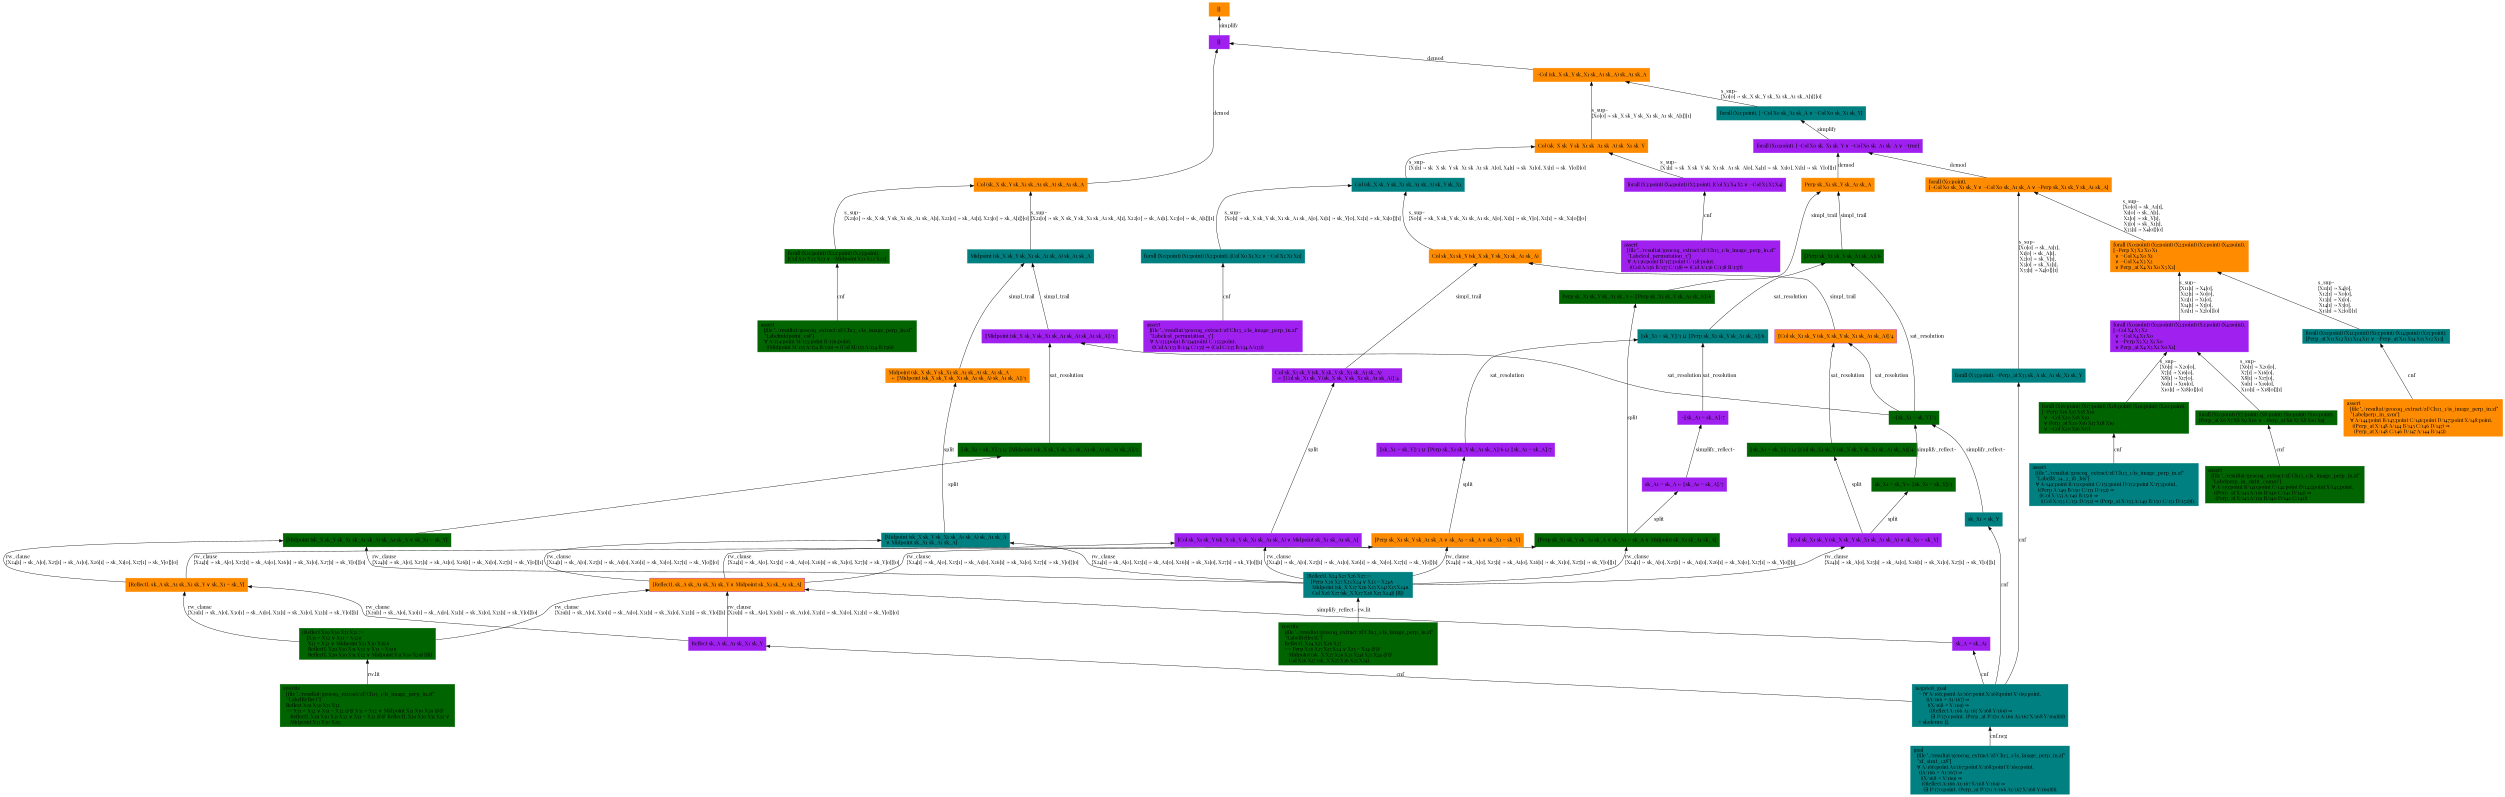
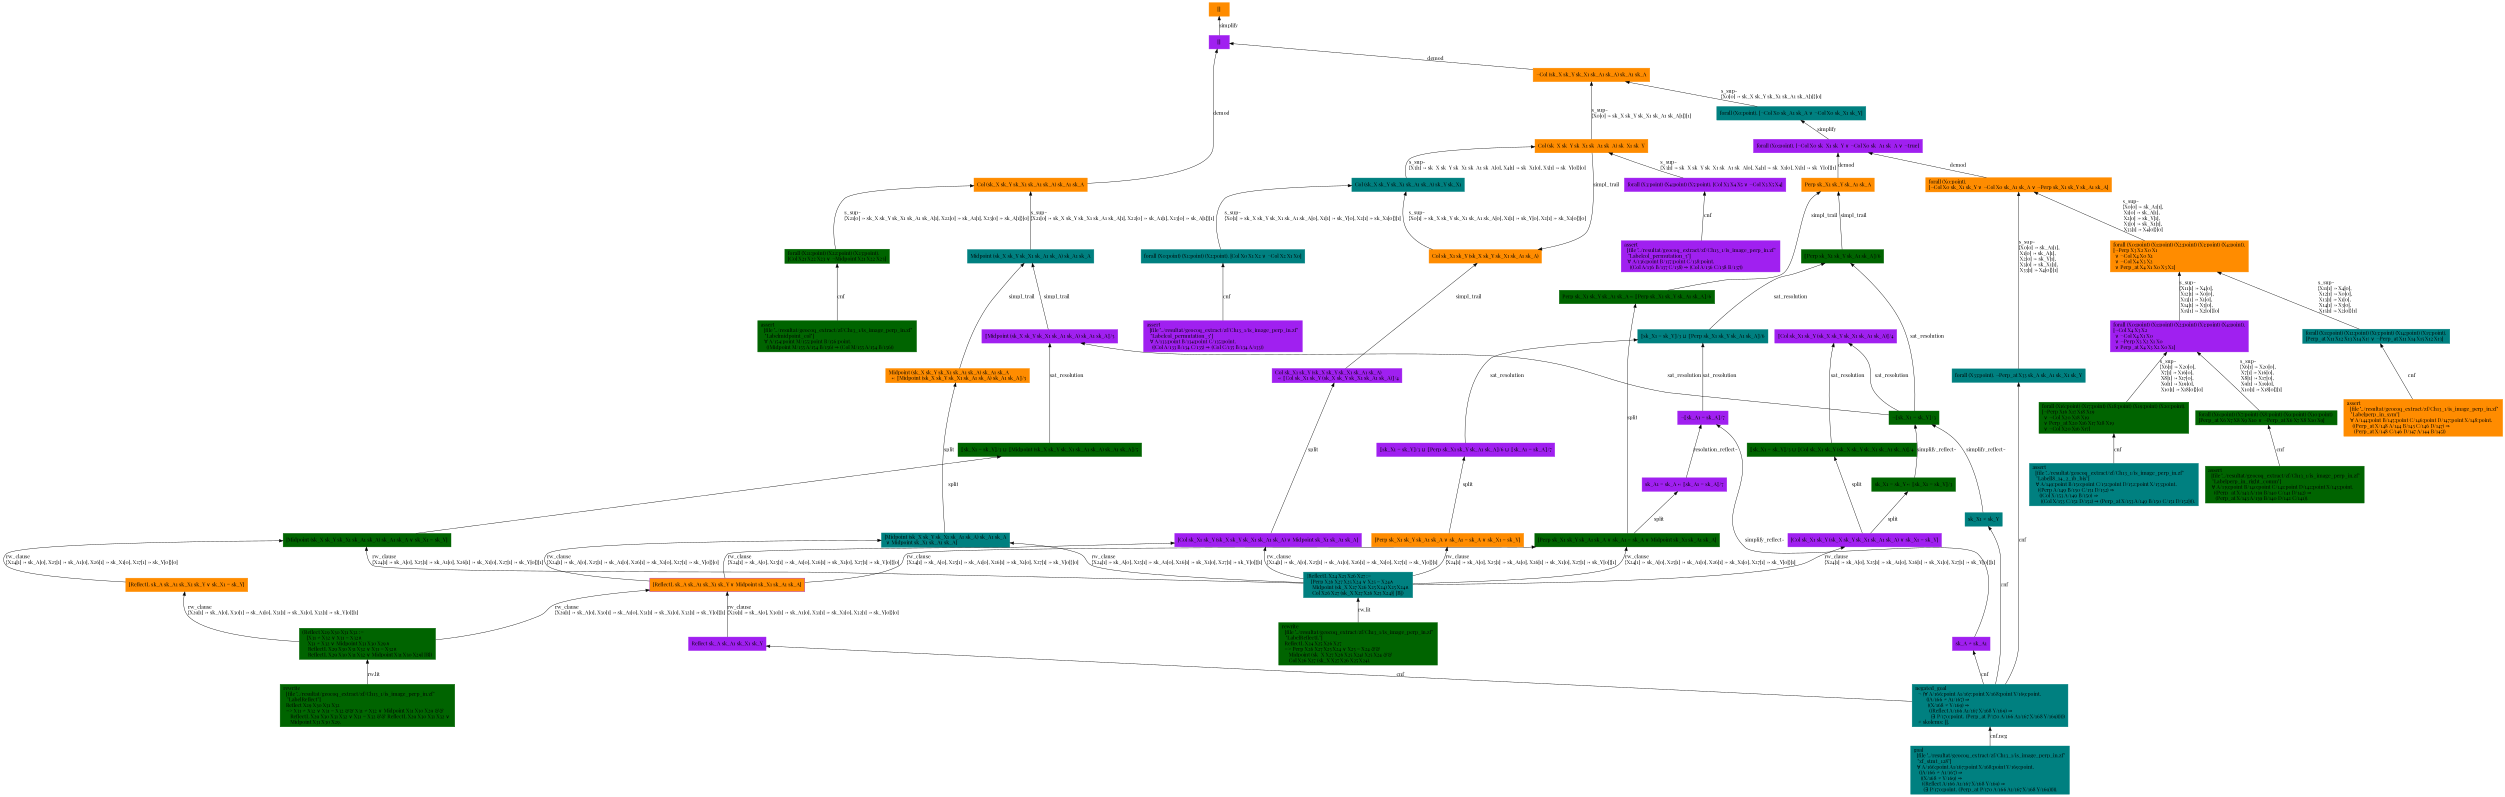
  digraph {
    fontname="Playfair Display"
    node [color=purple fontname="Playfair Display" shape=box style=filled]
    edge [dir=back fontname="Playfair Display"]
    n1 [color=darkorange label="[]"]
    n2 [label="[]"]
    n3 [color=darkorange label="Col (sk_X sk_Y sk_X1 sk_A1 sk_A) sk_A1 sk_A\l"]
    n4 [color=darkorange label="¬Col (sk_X sk_Y sk_X1 sk_A1 sk_A) sk_A1 sk_A\l"]
    n5 [color=darkgreen label="forall (X21:point) (X22:point) (X23:point).\l[Col X21 X22 X23 ∨ ¬Midpoint X21 X22 X23]\l"]
    n6 [color=teal label="Midpoint (sk_X sk_Y sk_X1 sk_A1 sk_A) sk_A1 sk_A\l"]
    n7 [color=teal label="forall (X0:point). [¬Col X0 sk_A1 sk_A ∨ ¬Col X0 sk_X1 sk_Y]\l"]
    n8 [color=darkorange label="Col (sk_X sk_Y sk_X1 sk_A1 sk_A) sk_X1 sk_Y\l"]
    n9 [color=darkgreen label="assert\l  [file \"../resultat/geocoq_extract/zf/Ch13_1/is_image_perp_in.zf\" \l   \"Labelmidpoint_col\"]\l  ∀ A/154:point M/155:point B/156:point.\l    ((Midpoint M/155 A/154 B/156) ⇒ (Col M/155 A/154 B/156)).\l"]
    n10 [label="⟦Midpoint (sk_X sk_Y sk_X1 sk_A1 sk_A) sk_A1 sk_A⟧/5\l"]
    n11 [color=darkorange label="Midpoint (sk_X sk_Y sk_X1 sk_A1 sk_A) sk_A1 sk_A\l  ← ⟦Midpoint (sk_X sk_Y sk_X1 sk_A1 sk_A) sk_A1 sk_A⟧/5\l"]
    n12 [color=darkgreen label="¬⟦sk_X1 = sk_Y⟧/3\l"]
    n13 [color=darkgreen label="⟦sk_X1 = sk_Y⟧/3 ⊔ ⟦Midpoint (sk_X sk_Y sk_X1 sk_A1 sk_A) sk_A1 sk_A⟧/5\l"]
    n14 [color=teal label="[Midpoint (sk_X sk_Y sk_X1 sk_A1 sk_A) sk_A1 sk_A\l ∨ Midpoint sk_X1 sk_A1 sk_A]\l"]
    n15 [color=teal label="sk_X1 ≠ sk_Y\l"]
    n16 [color=darkgreen label="sk_X1 = sk_Y ← ⟦sk_X1 = sk_Y⟧/3\l"]
    n17 [color=darkgreen label="[Midpoint (sk_X sk_Y sk_X1 sk_A1 sk_A) sk_A1 sk_A ∨ sk_X1 = sk_Y]\l"]
    n18 [color=teal label="negated_goal\l  ¬ (∀ A/166:point A1/167:point X/168:point Y/169:point.\l        ((A/166 ≠ A1/167) ⇒\l         ((X/168 ≠ Y/169) ⇒\l          ((Reflect A/166 A1/167 X/168 Y/169) ⇒\l           (∃ P/170:point. (Perp_at P/170 A/166 A1/167 X/168 Y/169))))))\l  # skolems: [].\l"]
    n19 [label="[Col sk_X1 sk_Y (sk_X sk_Y sk_X1 sk_A1 sk_A) ∨ sk_X1 = sk_Y]\l"]
    n20 [color=teal label="goal\l  [file \"../resultat/geocoq_extract/zf/Ch13_1/is_image_perp_in.zf\" \l   \"zf_stmt_128\"]\l  ∀ A/166:point A1/167:point X/168:point Y/169:point.\l    ((A/166 ≠ A1/167) ⇒\l     ((X/168 ≠ Y/169) ⇒\l      ((Reflect A/166 A1/167 X/168 Y/169) ⇒\l       (∃ P/170:point. (Perp_at P/170 A/166 A1/167 X/168 Y/169))))).\l"]
    n21 [color=teal label="(ReflectL X24 X25 X26 X27 :=\l   [Perp X26 X27 X25 X24 ∨ X25 = X24∧\l    Midpoint (sk_X X27 X26 X25 X24) X25 X24∧\l    Col X26 X27 (sk_X X27 X26 X25 X24)] [B])\l"]
    n22 [color=darkgreen label="rewrite\l  [file \"../resultat/geocoq_extract/zf/Ch13_1/is_image_perp_in.zf\" \l   \"LabelReflectL\"]\l  ReflectL X24 X25 X26 X27\l  =\> Perp X26 X27 X25 X24 ∨ X25 = X24 && \l     Midpoint (sk_X X27 X26 X25 X24) X25 X24 && \l     Col X26 X27 (sk_X X27 X26 X25 X24).\l"]
    n23 [color=darkorange label="[ReflectL sk_A sk_A1 sk_X1 sk_Y ∨ sk_X1 = sk_Y]\l"]
    n24 [color=darkgreen label="(Reflect X29 X30 X31 X32 :=\l   [X31 ≠ X32 ∨ X31 = X32∧\l    X31 ≠ X32 ∨ Midpoint X31 X30 X29∧\l    ReflectL X29 X30 X31 X32 ∨ X31 = X32∧\l    ReflectL X29 X30 X31 X32 ∨ Midpoint X31 X30 X29] [B])\l"]
    n25 [label="Reflect sk_A sk_A1 sk_X1 sk_Y\l"]
    n26 [color=darkgreen label="rewrite\l  [file \"../resultat/geocoq_extract/zf/Ch13_1/is_image_perp_in.zf\" \l   \"LabelReflect\"]\l  Reflect X29 X30 X31 X32\l  =\> X31 ≠ X32 ∨ X31 = X32 && X31 ≠ X32 ∨ Midpoint X31 X30 X29 && \l     ReflectL X29 X30 X31 X32 ∨ X31 = X32 && ReflectL X29 X30 X31 X32 ∨ \l     Midpoint X31 X30 X29.\l"]
    n27 [fillcolor=darkorange label="[ReflectL sk_A sk_A1 sk_X1 sk_Y ∨ Midpoint sk_X1 sk_A1 sk_A]\l"]
    n28 [label="forall (X0:point). [¬Col X0 sk_X1 sk_Y ∨ ¬Col X0 sk_A1 sk_A ∨ ¬true]\l"]
    n29 [label="forall (X3:point) (X4:point) (X5:point). [Col X3 X4 X5 ∨ ¬Col X3 X5 X4]\l"]
    n30 [color=teal label="Col (sk_X sk_Y sk_X1 sk_A1 sk_A) sk_Y sk_X1\l"]
    n31 [color=darkorange label="Perp sk_X1 sk_Y sk_A1 sk_A\l"]
    n32 [color=darkorange label="forall (X0:point).\l[¬Col X0 sk_X1 sk_Y ∨ ¬Col X0 sk_A1 sk_A ∨ ¬Perp sk_X1 sk_Y sk_A1 sk_A]\l"]
    n33 [color=darkgreen label="⟦Perp sk_X1 sk_Y sk_A1 sk_A⟧/6\l"]
    n34 [color=darkgreen label="Perp sk_X1 sk_Y sk_A1 sk_A ← ⟦Perp sk_X1 sk_Y sk_A1 sk_A⟧/6\l"]
    n35 [color=teal label="forall (X33:point). ¬Perp_at X33 sk_A sk_A1 sk_X1 sk_Y\l"]
    n36 [color=darkorange label="forall (X0:point) (X1:point) (X2:point) (X3:point) (X4:point).\l[¬Perp X3 X2 X0 X1\l ∨ ¬Col X4 X0 X1\l ∨ ¬Col X4 X3 X2\l ∨ Perp_at X4 X1 X0 X3 X2]\l"]
    n37 [color=teal label="⟦sk_X1 = sk_Y⟧/3 ⊔ ⟦Perp sk_X1 sk_Y sk_A1 sk_A⟧/6\l"]
    n38 [color=darkgreen label="[Perp sk_X1 sk_Y sk_A1 sk_A ∨ sk_A1 = sk_A ∨ Midpoint sk_X1 sk_A1 sk_A]\l"]
    n39 [label="¬⟦sk_A1 = sk_A⟧/7\l"]
    n40 [label="⟦sk_X1 = sk_Y⟧/3 ⊔ ⟦Perp sk_X1 sk_Y sk_A1 sk_A⟧/6 ⊔ ⟦sk_A1 = sk_A⟧/7\l"]
    n41 [label="sk_A ≠ sk_A1\l"]
    n42 [label="sk_A1 = sk_A ← ⟦sk_A1 = sk_A⟧/7\l"]
    n43 [color=darkorange label="[Perp sk_X1 sk_Y sk_A1 sk_A ∨ sk_A1 = sk_A ∨ sk_X1 = sk_Y]\l"]
    n44 [color=teal label="forall (X11:point) (X12:point) (X13:point) (X14:point) (X15:point).\l[Perp_at X11 X12 X13 X14 X15 ∨ ¬Perp_at X11 X14 X15 X12 X13]\l"]
    n45 [label="forall (X0:point) (X1:point) (X2:point) (X3:point) (X4:point).\l[¬Col X4 X3 X2\l ∨ ¬Col X4 X1 X0\l ∨ ¬Perp X3 X2 X1 X0\l ∨ Perp_at X4 X3 X2 X0 X1]\l"]
    n46 [color=darkorange label="assert\l  [file \"../resultat/geocoq_extract/zf/Ch13_1/is_image_perp_in.zf\" \l   \"Labelperp_in_sym\"]\l  ∀ A/144:point B/145:point C/146:point D/147:point X/148:point.\l    ((Perp_at X/148 A/144 B/145 C/146 D/147) ⇒\l     (Perp_at X/148 C/146 D/147 A/144 B/145)).\l"]
    n47 [color=darkgreen label="forall (X6:point) (X7:point) (X8:point) (X9:point) (X10:point).\l[Perp_at X6 X7 X8 X9 X10 ∨ ¬Perp_at X6 X7 X8 X10 X9]\l"]
    n48 [color=darkgreen label="forall (X16:point) (X17:point) (X18:point) (X19:point) (X20:point).\l[¬Perp X16 X17 X18 X19\l ∨ ¬Col X20 X18 X19\l ∨ Perp_at X20 X16 X17 X18 X19\l ∨ ¬Col X20 X16 X17]\l"]
    n49 [color=darkgreen label="assert\l  [file \"../resultat/geocoq_extract/zf/Ch13_1/is_image_perp_in.zf\" \l   \"Labelperp_in_right_comm\"]\l  ∀ A/139:point B/140:point C/141:point D/142:point X/143:point.\l    ((Perp_at X/143 A/139 B/140 C/141 D/142) ⇒\l     (Perp_at X/143 A/139 B/140 D/142 C/141)).\l"]
    n50 [color=teal label="assert\l  [file \"../resultat/geocoq_extract/zf/Ch13_1/is_image_perp_in.zf\" \l   \"Labell8_14_2_1b_bis\"]\l  ∀ A/149:point B/150:point C/151:point D/152:point X/153:point.\l    ((Perp A/149 B/150 C/151 D/152) ⇒\l     ((Col X/153 A/149 B/150) ⇒\l      ((Col X/153 C/151 D/152) ⇒ (Perp_at X/153 A/149 B/150 C/151 D/152)))).\l"]
    n51 [label="assert\l  [file \"../resultat/geocoq_extract/zf/Ch13_1/is_image_perp_in.zf\" \l   \"Labelcol_permutation_5\"]\l  ∀ A/136:point B/137:point C/138:point.\l    ((Col A/136 B/137 C/138) ⇒ (Col A/136 C/138 B/137)).\l"]
    n52 [color=teal label="forall (X0:point) (X1:point) (X2:point). [Col X0 X1 X2 ∨ ¬Col X2 X1 X0]\l"]
    n53 [color=darkorange label="Col sk_X1 sk_Y (sk_X sk_Y sk_X1 sk_A1 sk_A)\l"]
    n54 [label="assert\l  [file \"../resultat/geocoq_extract/zf/Ch13_1/is_image_perp_in.zf\" \l   \"Labelcol_permutation_3\"]\l  ∀ A/133:point B/134:point C/135:point.\l    ((Col A/133 B/134 C/135) ⇒ (Col C/135 B/134 A/133)).\l"]
-   n55 [label="⟦Col sk_X1 sk_Y (sk_X sk_Y sk_X1 sk_A1 sk_A)⟧/4\l" fillcolor=darkorange]
+   n55 [label="⟦Col sk_X1 sk_Y (sk_X sk_Y sk_X1 sk_A1 sk_A)⟧/4\l"]
    n56 [label="Col sk_X1 sk_Y (sk_X sk_Y sk_X1 sk_A1 sk_A)\l  ← ⟦Col sk_X1 sk_Y (sk_X sk_Y sk_X1 sk_A1 sk_A)⟧/4\l"]
    n57 [color=darkgreen label="⟦sk_X1 = sk_Y⟧/3 ⊔ ⟦Col sk_X1 sk_Y (sk_X sk_Y sk_X1 sk_A1 sk_A)⟧/4\l"]
    n58 [label="[Col sk_X1 sk_Y (sk_X sk_Y sk_X1 sk_A1 sk_A) ∨ Midpoint sk_X1 sk_A1 sk_A]\l"]
    n1 -> n2 [label=simplify]
    n2 -> n3 [label=demod]
    n2 -> n4 [label=demod]
    n3 -> n5 [label="s_sup-\l\{X21[0] → sk_X sk_Y sk_X1 sk_A1 sk_A[1], X22[0] → sk_A1[1], X23[0] → sk_A[1]\}[0]\l"]
    n3 -> n6 [label="s_sup-\l\{X21[0] → sk_X sk_Y sk_X1 sk_A1 sk_A[1], X22[0] → sk_A1[1], X23[0] → sk_A[1]\}[1]\l"]
    n4 -> n7 [label="s_sup-\l\{X0[0] → sk_X sk_Y sk_X1 sk_A1 sk_A[1]\}[0]\l"]
    n4 -> n8 [label="s_sup-\l\{X0[0] → sk_X sk_Y sk_X1 sk_A1 sk_A[1]\}[1]\l"]
    n5 -> n9 [label=cnf]
    n6 -> n10 [label=simpl_trail]
    n6 -> n11 [label=simpl_trail]
    n7 -> n28 [label=simplify]
    n8 -> n29 [label="s_sup-\l\{X3[1] → sk_X sk_Y sk_X1 sk_A1 sk_A[0], X4[1] → sk_X1[0], X5[1] → sk_Y[0]\}[1]\l"]
    n8 -> n30 [label="s_sup-\l\{X3[1] → sk_X sk_Y sk_X1 sk_A1 sk_A[0], X4[1] → sk_X1[0], X5[1] → sk_Y[0]\}[0]\l"]
    n10 -> n12 [label=sat_resolution]
    n10 -> n13 [label=sat_resolution]
    n11 -> n14 [label=split]
    n12 -> n15 [label="simplify_reflect-"]
    n12 -> n16 [label="simplify_reflect-"]
    n13 -> n17 [label=split]
    n14 -> n21 [label="rw_clause\l\{X24[1] → sk_A[0], X25[1] → sk_A1[0], X26[1] → sk_X1[0], X27[1] → sk_Y[0]\}[1]\l"]
    n14 -> n27 [label="rw_clause\l\{X24[1] → sk_A[0], X25[1] → sk_A1[0], X26[1] → sk_X1[0], X27[1] → sk_Y[0]\}[0]\l"]
    n15 -> n18 [label=cnf]
    n16 -> n19 [label=split]
    n17 -> n21 [label="rw_clause\l\{X24[1] → sk_A[0], X25[1] → sk_A1[0], X26[1] → sk_X1[0], X27[1] → sk_Y[0]\}[1]\l"]
    n17 -> n23 [label="rw_clause\l\{X24[1] → sk_A[0], X25[1] → sk_A1[0], X26[1] → sk_X1[0], X27[1] → sk_Y[0]\}[0]\l"]
    n18 -> n20 [label="cnf.neg"]
    n19 -> n21 [label="rw_clause\l\{X24[1] → sk_A[0], X25[1] → sk_A1[0], X26[1] → sk_X1[0], X27[1] → sk_Y[0]\}[1]\l"]
    n21 -> n22 [label="rw.lit"]
    n23 -> n24 [label="rw_clause\l\{X29[1] → sk_A[0], X30[1] → sk_A1[0], X31[1] → sk_X1[0], X32[1] → sk_Y[0]\}[1]\l"]
-   n23 -> n25 [label="rw_clause\l\{X29[1] → sk_A[0], X30[1] → sk_A1[0], X31[1] → sk_X1[0], X32[1] → sk_Y[0]\}[0]\l"]
    n24 -> n26 [label="rw.lit"]
    n25 -> n18 [label=cnf]
    n27 -> n24 [label="rw_clause\l\{X29[1] → sk_A[0], X30[1] → sk_A1[0], X31[1] → sk_X1[0], X32[1] → sk_Y[0]\}[1]\l"]
    n27 -> n25 [label="rw_clause\l\{X29[1] → sk_A[0], X30[1] → sk_A1[0], X31[1] → sk_X1[0], X32[1] → sk_Y[0]\}[0]\l"]
    n28 -> n31 [label=demod]
    n28 -> n32 [label=demod]
    n29 -> n51 [label=cnf]
    n30 -> n52 [label="s_sup-\l\{X0[1] → sk_X sk_Y sk_X1 sk_A1 sk_A[0], X1[1] → sk_Y[0], X2[1] → sk_X1[0]\}[1]\l"]
    n30 -> n53 [label="s_sup-\l\{X0[1] → sk_X sk_Y sk_X1 sk_A1 sk_A[0], X1[1] → sk_Y[0], X2[1] → sk_X1[0]\}[0]\l"]
    n31 -> n33 [label=simpl_trail]
    n31 -> n34 [label=simpl_trail]
    n32 -> n35 [label="s_sup-\l\{X0[0] → sk_A1[1], \l X1[0] → sk_A[1], \l X2[0] → sk_Y[1], \l X3[0] → sk_X1[1], \l X33[1] → X4[0]\}[1]\l"]
    n32 -> n36 [label="s_sup-\l\{X0[0] → sk_A1[1], \l X1[0] → sk_A[1], \l X2[0] → sk_Y[1], \l X3[0] → sk_X1[1], \l X33[1] → X4[0]\}[0]\l"]
    n33 -> n12 [label=sat_resolution]
    n33 -> n37 [label=sat_resolution]
    n34 -> n38 [label=split]
    n35 -> n18 [label=cnf]
    n36 -> n44 [label="s_sup-\l\{X11[1] → X4[0], \l X12[1] → X0[0], \l X13[1] → X1[0], \l X14[1] → X3[0], \l X15[1] → X2[0]\}[1]\l"]
    n36 -> n45 [label="s_sup-\l\{X11[1] → X4[0], \l X12[1] → X0[0], \l X13[1] → X1[0], \l X14[1] → X3[0], \l X15[1] → X2[0]\}[0]\l"]
    n37 -> n39 [label=sat_resolution]
    n37 -> n40 [label=sat_resolution]
    n38 -> n21 [label="rw_clause\l\{X24[1] → sk_A[0], X25[1] → sk_A1[0], X26[1] → sk_X1[0], X27[1] → sk_Y[0]\}[1]\l"]
    n38 -> n27 [label="rw_clause\l\{X24[1] → sk_A[0], X25[1] → sk_A1[0], X26[1] → sk_X1[0], X27[1] → sk_Y[0]\}[0]\l"]
-   n27 -> n41 [label="simplify_reflect-"]
-   n39 -> n42 [label="simplify_reflect-"]
+   n39 -> n41 [label="simplify_reflect-"]
+   n39 -> n42 [label="resolution_reflect-"]
    n40 -> n43 [label=split]
    n41 -> n18 [label=cnf]
    n42 -> n38 [label=split]
    n43 -> n21 [label="rw_clause\l\{X24[1] → sk_A[0], X25[1] → sk_A1[0], X26[1] → sk_X1[0], X27[1] → sk_Y[0]\}[1]\l"]
-   n43 -> n23 [label="rw_clause\l\{X24[1] → sk_A[0], X25[1] → sk_A1[0], X26[1] → sk_X1[0], X27[1] → sk_Y[0]\}[0]\l"]
    n44 -> n46 [label=cnf]
    n45 -> n47 [label="s_sup-\l\{X6[1] → X20[0], \l X7[1] → X16[0], \l X8[1] → X17[0], \l X9[1] → X19[0], \l X10[1] → X18[0]\}[1]\l"]
    n45 -> n48 [label="s_sup-\l\{X6[1] → X20[0], \l X7[1] → X16[0], \l X8[1] → X17[0], \l X9[1] → X19[0], \l X10[1] → X18[0]\}[0]\l"]
    n47 -> n49 [label=cnf]
    n48 -> n50 [label=cnf]
    n52 -> n54 [label=cnf]
-   n53 -> n55 [label=simpl_trail]
+   n53 -> n8 [label=simpl_trail]
    n53 -> n56 [label=simpl_trail]
    n55 -> n12 [label=sat_resolution]
    n55 -> n57 [label=sat_resolution]
    n56 -> n58 [label=split]
    n57 -> n19 [label=split]
    n58 -> n21 [label="rw_clause\l\{X24[1] → sk_A[0], X25[1] → sk_A1[0], X26[1] → sk_X1[0], X27[1] → sk_Y[0]\}[1]\l"]
    n58 -> n27 [label="rw_clause\l\{X24[1] → sk_A[0], X25[1] → sk_A1[0], X26[1] → sk_X1[0], X27[1] → sk_Y[0]\}[0]\l"]
  }
